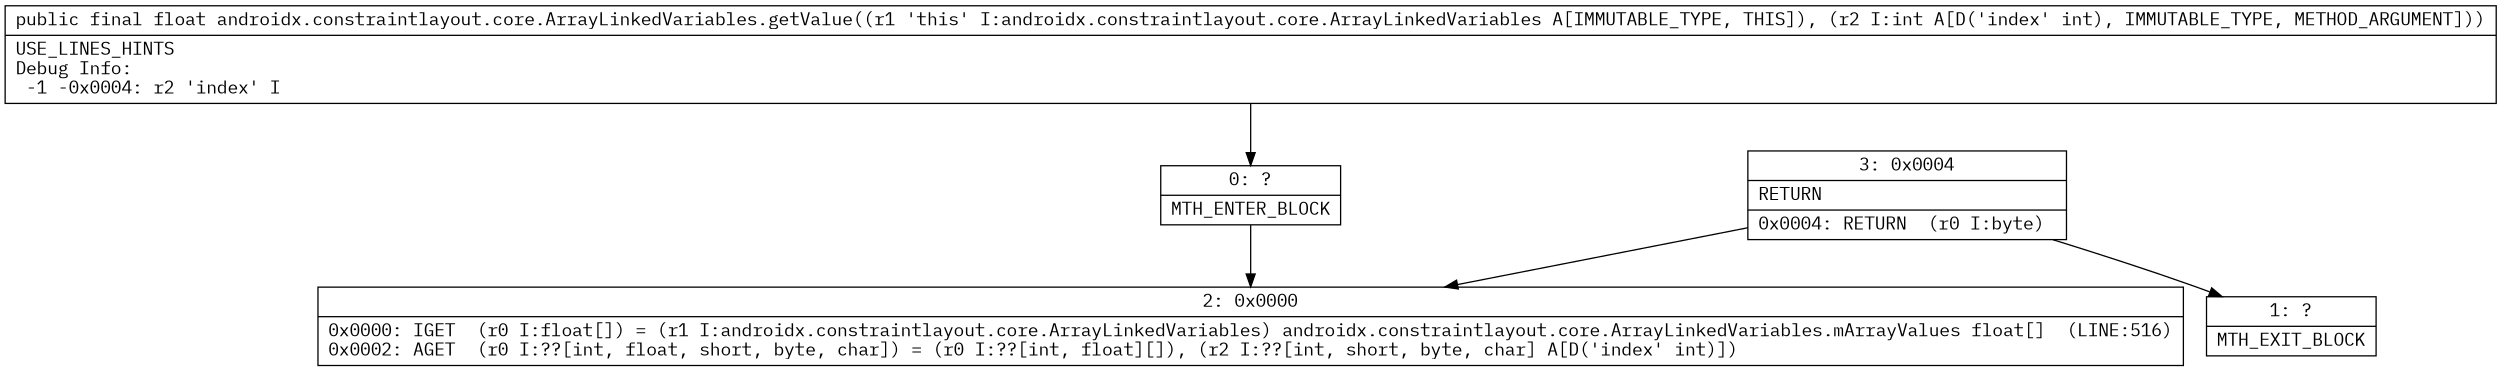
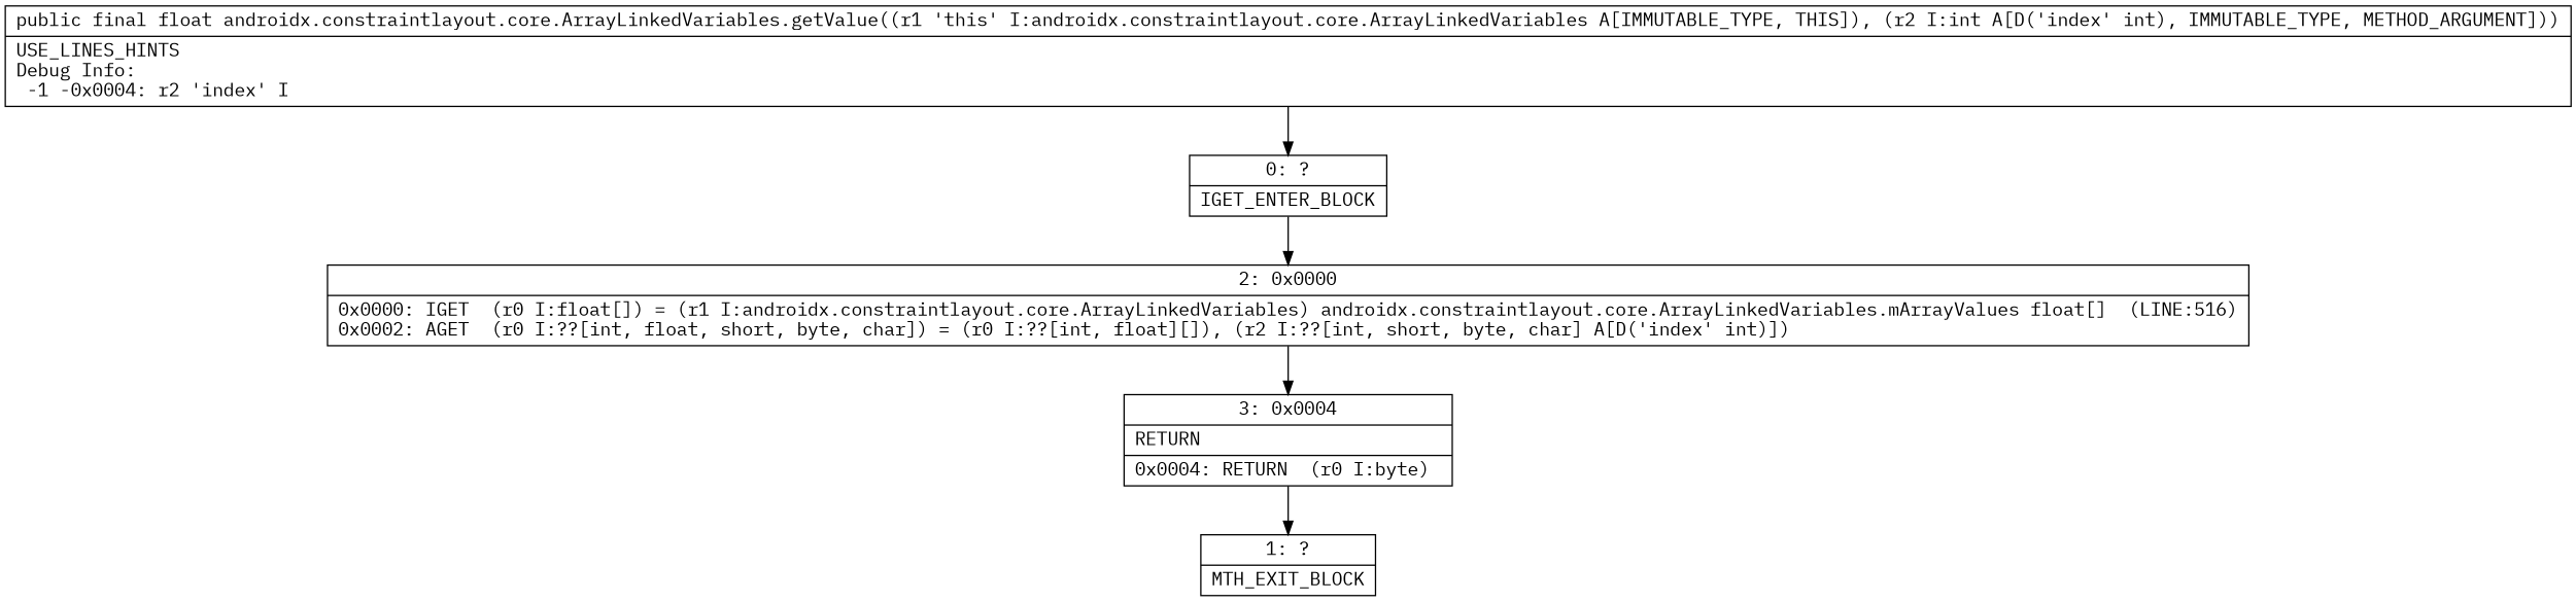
  digraph {
    fontname="IBM Plex Mono"
    node [fontname="IBM Plex Mono" shape=record]
    edge [fontname="IBM Plex Mono"]
-   n1 [label="{0\:\ ?|MTH_ENTER_BLOCK\l}"]
+   n1 [label="{0\:\ ?|IGET_ENTER_BLOCK\l}"]
    n2 [label="{2\:\ 0x0000|0x0000: IGET  (r0 I:float[]) = (r1 I:androidx.constraintlayout.core.ArrayLinkedVariables) androidx.constraintlayout.core.ArrayLinkedVariables.mArrayValues float[]  (LINE:516)\l0x0002: AGET  (r0 I:??[int, float, short, byte, char]) = (r0 I:??[int, float][]), (r2 I:??[int, short, byte, char] A[D('index' int)]) \l}"]
    n3 [label="{3\:\ 0x0004|RETURN\l|0x0004: RETURN  (r0 I:byte) \l}"]
    n4 [label="{1\:\ ?|MTH_EXIT_BLOCK\l}"]
    n5 [label="{public final float androidx.constraintlayout.core.ArrayLinkedVariables.getValue((r1 'this' I:androidx.constraintlayout.core.ArrayLinkedVariables A[IMMUTABLE_TYPE, THIS]), (r2 I:int A[D('index' int), IMMUTABLE_TYPE, METHOD_ARGUMENT]))  | USE_LINES_HINTS\lDebug Info:\l  \-1 \-0x0004: r2 'index' I\l}"]
    n1 -> n2
-   n3 -> n2
+   n2 -> n3
    n3 -> n4
    n5 -> n1
  }
